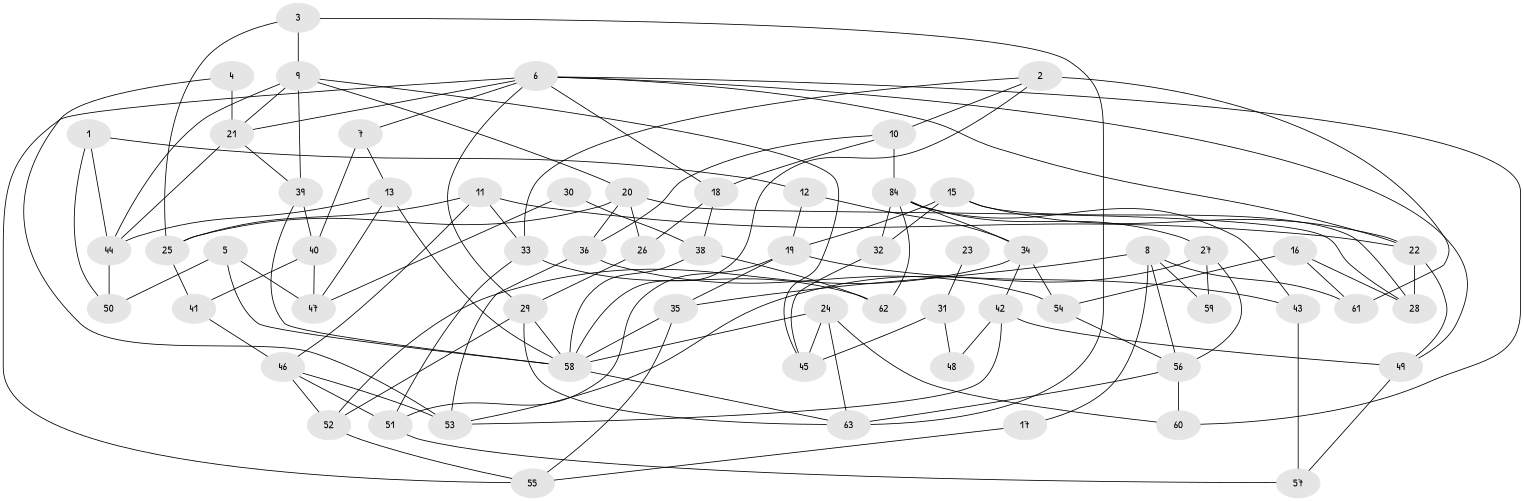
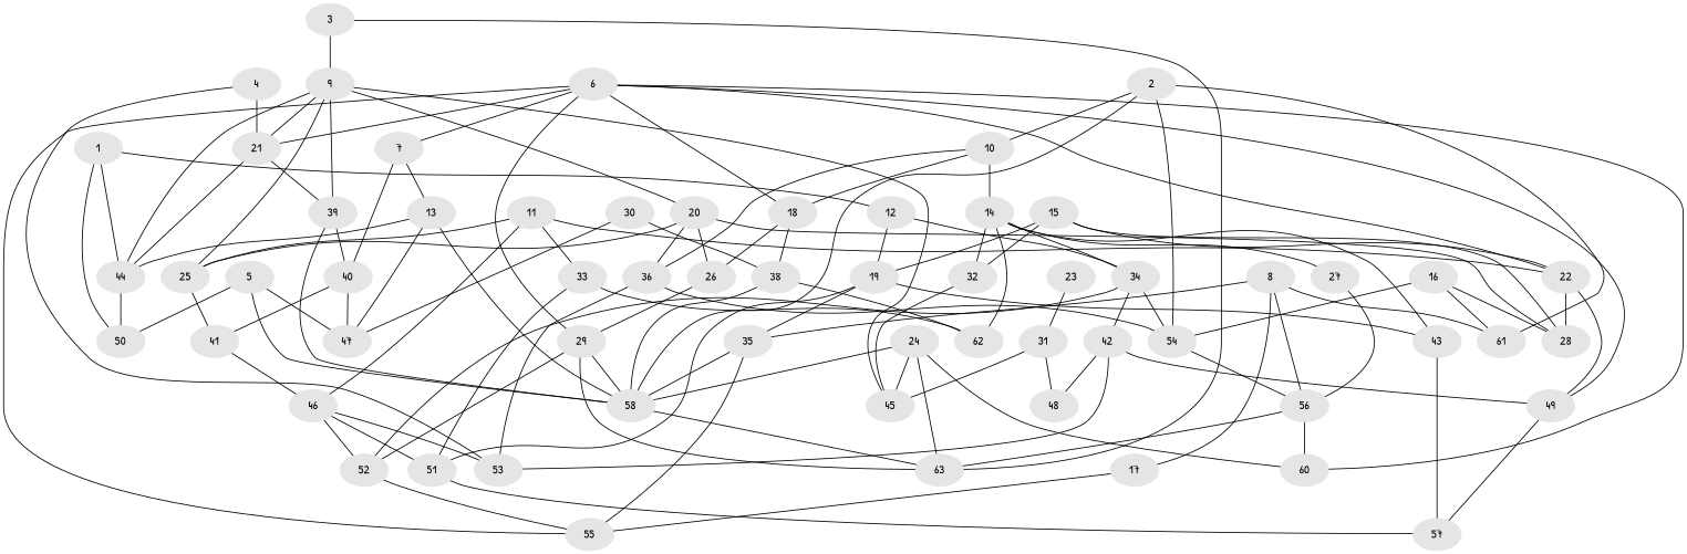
  graph {
    fontname="Patrick Hand"
    node [color=gray90 fontname="Patrick Hand" style=filled]
    edge [fontname="Patrick Hand"]
    1
    12
    44
    50
    19
    34
    2
    10
    33
    58
    61
    18
-   14 [label=84]
+   14
    36
    62
    51
    63
    3
    9
    25
    21
    20
    39
    45
    41
    4
    53
    5
    47
    6
    7
    22
    29
    49
    55
    60
    13
    40
    26
    38
    28
    52
    57
    8
    17
    35
    56
-   59
    27
    32
    43
    54
    11
    46
    42
    15
    16
    23
    31
    48
    24
    30
    1 -- 12
    1 -- 44
    1 -- 50
    12 -- 19
    12 -- 34
    44 -- 50
    19 -- 51
    19 -- 35
    19 -- 43
    34 -- 52
    34 -- 54
    34 -- 42
    2 -- 10
-   2 -- 33
+   2 -- 54
    2 -- 58
    2 -- 61
    10 -- 18
    10 -- 14
    10 -- 36
    33 -- 62
    33 -- 51
    58 -- 63
    18 -- 26
    18 -- 38
    14 -- 34
    14 -- 62
    14 -- 27
    14 -- 32
    14 -- 43
    36 -- 53
    36 -- 54
    51 -- 57
    3 -- 63
    3 -- 9
-   3 -- 25
+   9 -- 25
    9 -- 44
    9 -- 21
    9 -- 20
    9 -- 39
    9 -- 45
    25 -- 41
    21 -- 44
    21 -- 39
    20 -- 36
    20 -- 25
    20 -- 26
    20 -- 28
    39 -- 58
    39 -- 40
    41 -- 46
    4 -- 21
    4 -- 53
    5 -- 50
    5 -- 58
    5 -- 47
    6 -- 18
    6 -- 21
    6 -- 7
    6 -- 22
    6 -- 29
    6 -- 49
    6 -- 55
    6 -- 60
    7 -- 13
    7 -- 40
    22 -- 49
    22 -- 28
    29 -- 58
    29 -- 63
    29 -- 52
    49 -- 57
    13 -- 44
    13 -- 58
    13 -- 47
    40 -- 41
    40 -- 47
    26 -- 29
    38 -- 58
    38 -- 62
    52 -- 55
    8 -- 61
    8 -- 17
    8 -- 35
    8 -- 56
-   8 -- 59
    17 -- 55
    35 -- 58
    35 -- 55
    56 -- 63
    56 -- 60
-   27 -- 53
    27 -- 56
-   27 -- 59
    32 -- 45
    43 -- 57
    54 -- 56
    11 -- 33
    11 -- 25
    11 -- 22
    11 -- 46
    46 -- 51
    46 -- 53
    46 -- 52
    42 -- 53
    42 -- 49
    42 -- 48
    15 -- 19
    15 -- 22
    15 -- 28
    15 -- 32
    16 -- 61
    16 -- 28
    16 -- 54
    23 -- 31
    31 -- 45
    31 -- 48
    24 -- 58
    24 -- 63
    24 -- 45
    24 -- 60
    30 -- 47
    30 -- 38
  }
